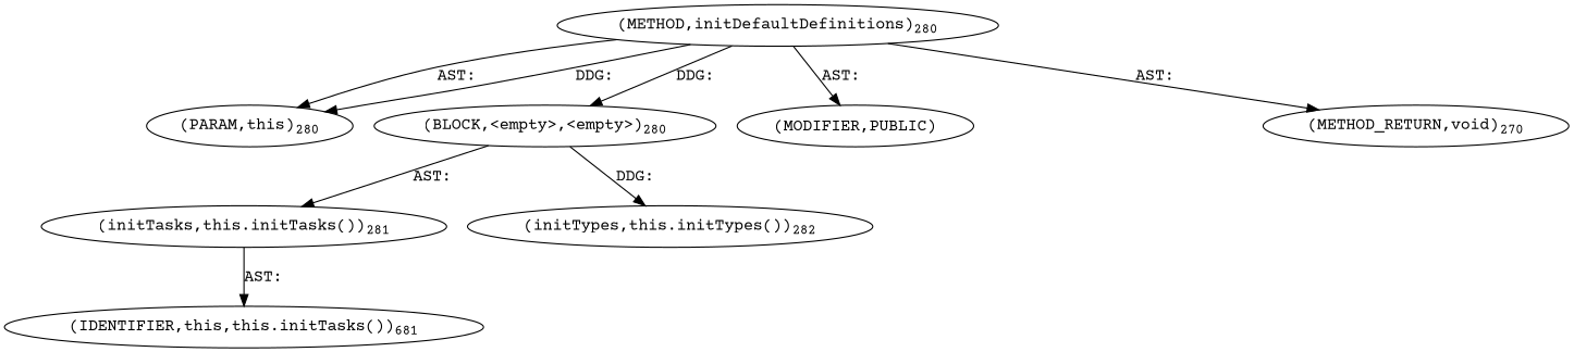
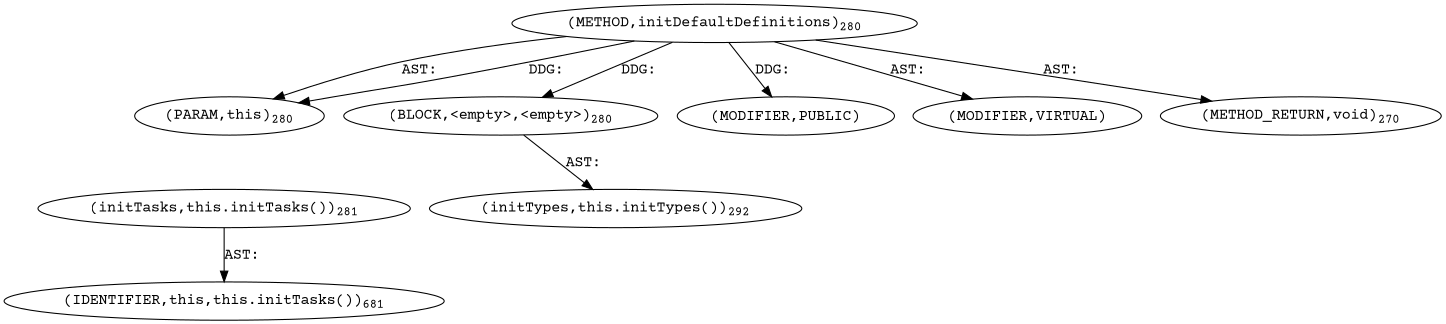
  digraph {
    fontname="Courier Prime"
    node [fontname="Courier Prime"]
    edge [fontname="Courier Prime"]
    n1 [label=<(METHOD,initDefaultDefinitions)<SUB>280</SUB>>]
    n2 [label=<(PARAM,this)<SUB>280</SUB>>]
    n3 [label=<(BLOCK,&lt;empty&gt;,&lt;empty&gt;)<SUB>280</SUB>>]
    n4 [label=<(MODIFIER,PUBLIC)>]
+   n5 [label=<(MODIFIER,VIRTUAL)>]
    n6 [label=<(METHOD_RETURN,void)<SUB>270</SUB>>]
    n7 [label=<(initTasks,this.initTasks())<SUB>281</SUB>>]
-   n8 [label=<(initTypes,this.initTypes())<SUB>282</SUB>>]
+   n8 [label=<(initTypes,this.initTypes())<SUB>292</SUB>>]
    n9 [label=<(IDENTIFIER,this,this.initTasks())<SUB>681</SUB>>]
    n1 -> n2 [label="AST: "]
    n1 -> n2 [label="DDG: "]
    n1 -> n3 [label="DDG: "]
-   n1 -> n4 [label="AST: "]
+   n1 -> n4 [label="DDG: "]
+   n1 -> n5 [label="AST: "]
    n1 -> n6 [label="AST: "]
-   n3 -> n7 [label="AST: "]
-   n3 -> n8 [label="DDG: "]
+   n3 -> n8 [label="AST: "]
    n7 -> n9 [label="AST: "]
  }
